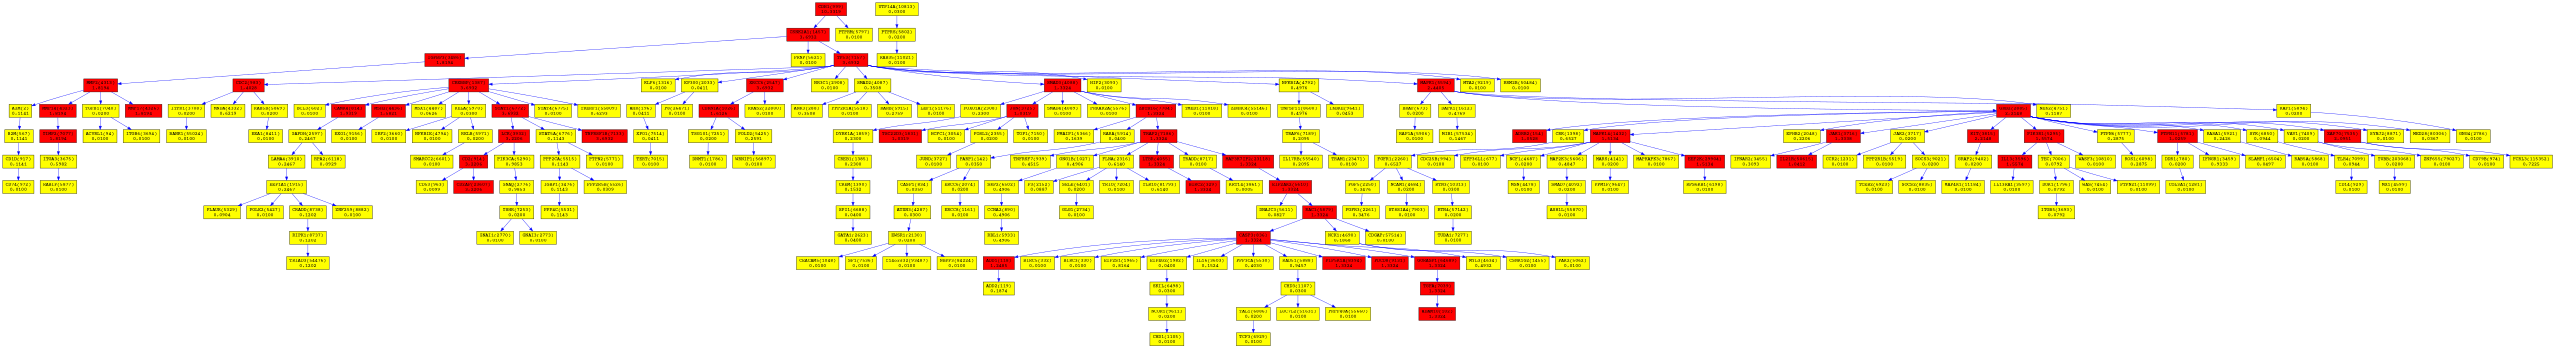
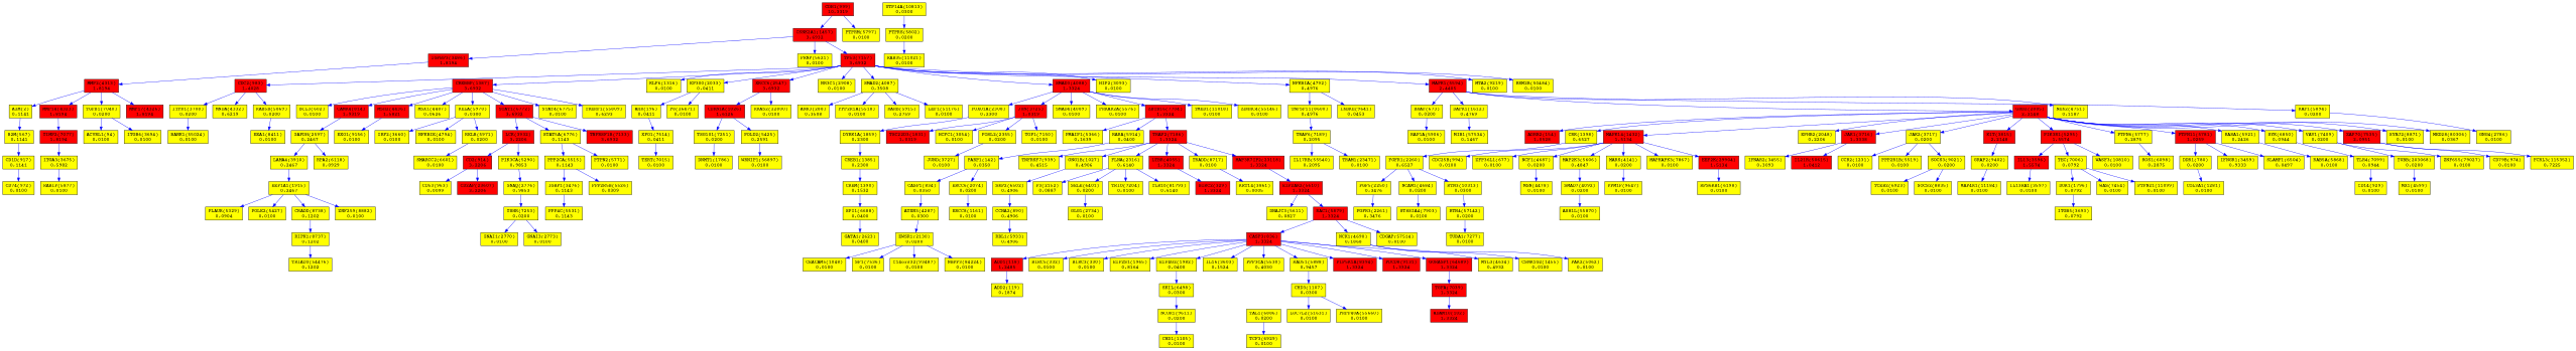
  digraph {
    fontname="Courier Prime"
    node [fillcolor=yellow fontname="Courier Prime" shape=box style=filled]
    edge [color=blue fontname="Courier Prime"]
    n1 [fillcolor=red label="ADD1(118)\n1,2485"]
    n2 [label="ADD2(119)\n0,1874"]
    n3 [label="PARP1(142)\n0,0350"]
    n4 [label="CASP1(834)\n0,0350"]
    n5 [label="ERCC6(2074)\n0,0200"]
    n6 [label="ATXN3(4287)\n0,0300"]
    n7 [label="ERCC8(1161)\n0,0100"]
    n8 [fillcolor=red label="ADRB2(154)\n1,0528"]
    n9 [label="AHR(196)\n0,0411"]
    n10 [label="XPO1(7514)\n0,0411"]
    n11 [label="TERT(7015)\n0,0100"]
    n12 [label="A2M(2)\n0,1141"]
    n13 [label="B2M(567)\n0,1141"]
    n14 [label="CD1D(917)\n0,1141"]
    n15 [label="ACVRL1(94)\n0,0100"]
    n16 [label="BIRC5(332)\n0,0100"]
    n17 [fillcolor=red label="ADAM10(102)\n1,3324"]
    n18 [label="CD74(972)\n0,0100"]
    n19 [label="BRAF(673)\n0,0200"]
    n20 [label="RAP1A(5906)\n0,0100"]
    n21 [label="DDR1(780)\n0,0200"]
    n22 [label="COL3A1(1281)\n0,0100"]
    n23 [label="EWSR1(2130)\n0,0200"]
    n24 [fillcolor=red label="CASP3(836)\n1,3324"]
    n25 [label="BIRC3(330)\n0,0100"]
    n26 [label="EIF2S1(1965)\n0,8164"]
    n27 [label="EIF4G2(1982)\n0,0400"]
    n28 [label="IL16(3603)\n0,1524"]
    n29 [label="PPP3CA(5530)\n0,4030"]
    n30 [label="RAD51(5888)\n0,9457"]
    n31 [fillcolor=red label="PIP5K1A(8394)\n1,3324"]
    n32 [fillcolor=red label="PDCD8(9131)\n1,3324"]
    n33 [fillcolor=red label="GORASP1(64689)\n1,3324"]
    n34 [label="MYL3(4634)\n0,4932"]
    n35 [label="SKIL(6498)\n0,0300"]
    n36 [label="CHD3(1107)\n0,0300"]
    n37 [fillcolor=red label="TGFA(7039)\n1,3324"]
    n38 [fillcolor=red label="BIRC2(329)\n1,3324"]
    n39 [fillcolor=red label="CD2(914)\n3,2206"]
    n40 [label="CD53(963)\n0,0099"]
    n41 [fillcolor=red label="CD2AP(23607)\n3,2206"]
    n42 [label="TNFRSF7(939)\n0,4515"]
    n43 [label="CCNA2(890)\n0,4906"]
    n44 [label="RBL1(5933)\n0,4906"]
    n45 [fillcolor=red label="CDC2(983)\n1,4028"]
    n46 [label="ITPR1(3708)\n0,0200"]
    n47 [label="MNDA(4332)\n0,6219"]
    n48 [label="RAB5B(5869)\n0,0200"]
    n49 [label="BANK1(55024)\n0,0100"]
    n50 [label="EEA1(8411)\n0,0100"]
    n51 [fillcolor=red label="CDH1(999)\n10,3319"]
    n52 [fillcolor=red label="CSNK2A1(1457)\n3,6932"]
    n53 [label="PTPRM(5797)\n0,0100"]
    n54 [fillcolor=red label="IGFBP3(3486)\n1,8194"]
    n55 [label="PRNP(5621)\n0,0100"]
    n56 [fillcolor=red label="TP53(7157)\n3,6932"]
    n57 [fillcolor=red label="CDKN1A(1026)\n1,6126"]
    n58 [label="TSG101(7251)\n0,0200"]
    n59 [label="POLD2(5425)\n0,2591"]
    n60 [label="DNMT1(1786)\n0,0100"]
    n61 [label="WRNIP1(56897)\n0,0100"]
    n62 [label="TAL1(6886)\n0,0200"]
    n63 [label="LUC7L2(51631)\n0,0100"]
    n64 [label="PRPF40A(55660)\n0,0100"]
    n65 [label="TCF3(6929)\n0,0100"]
    n66 [label="CDC25B(994)\n0,0100"]
    n67 [label="GNG1B(1027)\n0,4906"]
    n68 [label="SKP2(6502)\n0,4906"]
    n69 [label="CCR2(1231)\n0,0100"]
    n70 [label="BCL3(602)\n0,0100"]
    n71 [label="CREB1(1385)\n0,2300"]
    n72 [label="CREM(1390)\n0,1532"]
    n73 [label="SPI1(6688)\n0,0400"]
    n74 [fillcolor=red label="CREBBP(1387)\n3,6932"]
    n75 [fillcolor=red label="CAMK4(814)\n1,9319"]
    n76 [fillcolor=red label="MSH2(4436)\n1,5821"]
    n77 [label="MSX1(4487)\n0,0626"]
    n78 [label="RELA(5970)\n0,0300"]
    n79 [fillcolor=red label="STAT1(6772)\n3,6932"]
    n80 [label="STAT4(6775)\n0,0100"]
    n81 [label="TRERF1(55809)\n0,6293"]
    n82 [label="GAPDH(2597)\n0,2467"]
    n83 [label="EXO1(9156)\n0,0100"]
    n84 [label="IRF2(3660)\n0,0100"]
    n85 [label="NFKBIE(4794)\n0,0100"]
    n86 [label="RELB(5971)\n0,0200"]
    n87 [fillcolor=red label="LCK(3932)\n3,2206"]
    n88 [label="STAT5A(6776)\n0,1143"]
    n89 [fillcolor=red label="TNFRSF1B(7133)\n3,6932"]
    n90 [label="LAMA4(3910)\n0,2467"]
    n91 [label="RPA2(6118)\n0,0929"]
    n92 [label="GATA1(2623)\n0,0400"]
    n93 [label="CRK(1398)\n0,6527"]
    n94 [label="FGFR1(2260)\n0,6527"]
    n95 [label="FGF5(2250)\n0,3476"]
    n96 [label="NCAM1(4684)\n0,0200"]
    n97 [label="RTN3(10313)\n0,0300"]
    n98 [label="ZFP36L1(677)\n0,0100"]
    n99 [fillcolor=red label="MMP2(4313)\n1,8194"]
    n100 [label="KLF6(1316)\n0,0100"]
    n101 [label="EP300(2033)\n0,0411"]
    n102 [fillcolor=red label="XRCC6(2547)\n3,6932"]
    n103 [label="NR3C1(2908)\n0,0100"]
    n104 [label="SMAD2(4087)\n0,3508"]
    n105 [fillcolor=red label="SMAD3(4088)\n1,3324"]
    n106 [label="HIP2(3093)\n0,0100"]
    n107 [label="NFKBIA(4792)\n0,4976"]
    n108 [fillcolor=red label="MAPK1(5594)\n2,4405"]
    n109 [label="MTA2(9219)\n0,0100"]
    n110 [label="RRM2B(50484)\n0,0100"]
    n111 [fillcolor=red label="MAPK14(1432)\n1,5134"]
    n112 [label="NCF1(4687)\n0,0200"]
    n113 [label="MAP2K3(5606)\n0,4847"]
    n114 [label="MARS(4141)\n0,0200"]
    n115 [label="MAPKAPK3(7867)\n0,0100"]
    n116 [fillcolor=red label="EEF2K(29904)\n1,5134"]
    n117 [label="MSN(4478)\n0,0100"]
    n118 [label="SMAD7(4092)\n0,0200"]
    n119 [label="PPM1F(9647)\n0,0100"]
    n120 [label="RPS6KB1(6198)\n0,0100"]
    n121 [label="CD14(929)\n0,0100"]
    n122 [label="DAPK1(1612)\n0,4769"]
    n123 [label="MIB1(57534)\n0,1467"]
    n124 [fillcolor=red label="TSC22D3(1831)\n1,0319"]
    n125 [label="EEF1A1(1915)\n0,2467"]
    n126 [label="PLAUR(5329)\n0,0904"]
    n127 [label="POLE2(5427)\n0,0100"]
    n128 [label="CRADD(8738)\n0,1202"]
    n129 [label="ZNF259(8882)\n0,0100"]
    n130 [label="RIPK1(8737)\n0,1202"]
    n131 [label="NCOR1(9611)\n0,0200"]
    n132 [label="P8(26471)\n0,0100"]
    n133 [label="EPHB2(2048)\n0,2206"]
    n134 [label="CEACAM5(1048)\n0,0100"]
    n135 [label="SF1(7536)\n0,0100"]
    n136 [label="C14orf32(93487)\n0,0100"]
    n137 [label="NBPF3(84224)\n0,0100"]
    n138 [label="F3(2152)\n0,0887"]
    n139 [label="DOK1(1796)\n0,0792"]
    n140 [label="ITGB5(3693)\n0,0792"]
    n141 [label="FGFR3(2261)\n0,3476"]
    n142 [label="ST8SIA4(7903)\n0,0100"]
    n143 [label="RTN4(57142)\n0,0200"]
    n144 [label="DYRK1A(1859)\n0,2300"]
    n145 [label="FLNA(2316)\n0,6140"]
    n146 [label="SELE(6401)\n0,0200"]
    n147 [label="TRIO(7204)\n0,0100"]
    n148 [label="TLR10(81793)\n0,6140"]
    n149 [label="GLG1(2734)\n0,0100"]
    n150 [label="CD79B(974)\n0,0100"]
    n151 [label="FOXO1A(2308)\n0,2300"]
    n152 [label="RRAS2(22800)\n0,0100"]
    n153 [label="GNAI1(2770)\n0,0100"]
    n154 [label="GNAI3(2773)\n0,0100"]
    n155 [label="GNAQ(2776)\n0,9853"]
    n156 [label="TSHR(7253)\n0,0200"]
    n157 [fillcolor=red label="GRB2(2885)\n2,2148"]
    n158 [fillcolor=red label="JAK1(3716)\n1,3338"]
    n159 [label="JAK2(3717)\n0,0200"]
    n160 [fillcolor=red label="KIT(3815)\n2,2148"]
    n161 [fillcolor=red label="PIK3R1(5295)\n1,5574"]
    n162 [label="PTPN6(5777)\n0,2875"]
    n163 [fillcolor=red label="PTPN11(5781)\n1,0259"]
    n164 [label="RASA1(5921)\n0,2426"]
    n165 [label="SYK(6850)\n0,0944"]
    n166 [label="VAV1(7409)\n0,0200"]
    n167 [fillcolor=red label="ZAP70(7535)\n2,0951"]
    n168 [label="SYNJ2(8871)\n0,0100"]
    n169 [label="MED28(80306)\n0,0367"]
    n170 [label="IFNAR2(3455)\n0,3093"]
    n171 [fillcolor=red label="IL21R(50615)\n1,0412"]
    n172 [label="PPP2R1B(5519)\n0,0100"]
    n173 [label="SOCS3(9021)\n0,0200"]
    n174 [label="GRAP2(9402)\n0,0200"]
    n175 [fillcolor=red label="IL13(3596)\n1,5574"]
    n176 [label="TEC(7006)\n0,0792"]
    n177 [label="WASF3(10810)\n0,0100"]
    n178 [label="ROS1(6098)\n0,2875"]
    n179 [label="IFNGR1(3459)\n0,9333"]
    n180 [label="SLAMF1(6504)\n0,0497"]
    n181 [label="RAB5A(5868)\n0,0100"]
    n182 [label="TLR4(7099)\n0,0944"]
    n183 [label="TUBB(203068)\n0,0200"]
    n184 [label="ZNF655(79027)\n0,0100"]
    n185 [label="FCRL3(115352)\n0,7225"]
    n186 [label="HCFC1(3054)\n0,0100"]
    n187 [label="CHD1(1105)\n0,0100"]
    n188 [label="IL13RA1(3597)\n0,0100"]
    n189 [label="ITGA3(3675)\n0,5982"]
    n190 [label="RABIF(5877)\n0,0100"]
    n191 [label="TCEB2(6923)\n0,0100"]
    n192 [label="SOCS2(8835)\n0,0100"]
    n193 [fillcolor=red label="JUN(3725)\n1,0319"]
    n194 [label="FOSL2(2355)\n0,0200"]
    n195 [label="TOP1(7150)\n0,0100"]
    n196 [label="JUND(3727)\n0,0100"]
    n197 [label="ANK3(288)\n0,3508"]
    n198 [label="MAP4K1(11184)\n0,0100"]
    n199 [fillcolor=red label="MMP14(4323)\n1,8194"]
    n200 [label="TGFB1(7040)\n0,0200"]
    n201 [fillcolor=red label="MMP17(4326)\n1,8194"]
    n202 [label="PIK3CA(5290)\n0,9853"]
    n203 [fillcolor=red label="LTBR(4055)\n1,3324"]
    n204 [label="PPP2R1A(5518)\n0,0100"]
    n205 [label="RARB(5915)\n0,2759"]
    n206 [label="LEF1(51176)\n0,0100"]
    n207 [label="SMAD4(4089)\n0,0100"]
    n208 [label="PRKAR2A(5576)\n0,0100"]
    n209 [fillcolor=red label="ZBTB16(7704)\n1,3324"]
    n210 [label="TMED1(11018)\n0,0100"]
    n211 [label="ZDHHC4(55146)\n0,0100"]
    n212 [label="PMAIP1(5366)\n0,1639"]
    n213 [label="RARA(5914)\n0,0400"]
    n214 [fillcolor=red label="TRAF2(7186)\n1,3324"]
    n215 [label="ASH1L(55870)\n0,0100"]
    n216 [label="IGBP1(3476)\n0,1143"]
    n217 [label="PPP4C(5531)\n0,1143"]
    n218 [fillcolor=red label="TIMP2(7077)\n1,8194"]
    n219 [label="ITGB6(3694)\n0,0100"]
    n220 [label="MX1(4599)\n0,0100"]
    n221 [label="CSNK1G2(1455)\n0,0100"]
    n222 [label="NCK1(4690)\n0,1868"]
    n223 [label="PAK2(5062)\n0,0100"]
    n224 [label="NEK2(4751)\n0,1187"]
    n225 [label="TNFSF11(8600)\n0,4976"]
    n226 [label="IKBKE(9641)\n0,0453"]
    n227 [label="TRAF6(7189)\n0,2095"]
    n228 [label="WAS(7454)\n0,0100"]
    n229 [label="PTPN21(11099)\n0,0100"]
    n230 [label="KRT14(3861)\n0,0005"]
    n231 [label="PPP2CA(5515)\n0,1143"]
    n232 [label="PPP2R5B(5526)\n0,0309"]
    n233 [label="RAF1(5894)\n0,0200"]
    n234 [label="GNG4(2786)\n0,0100"]
    n235 [fillcolor=red label="EIF2AK2(5610)\n1,3324"]
    n236 [label="DNAJC3(5611)\n0,0827"]
    n237 [fillcolor=red label="RAC1(5879)\n1,3324"]
    n238 [label="CDGAP(57514)\n0,0100"]
    n239 [label="SMARCC2(6601)\n0,0100"]
    n240 [label="UTP14A(10813)\n0,0300"]
    n241 [label="PTPRS(5802)\n0,0200"]
    n242 [label="PTPN2(5771)\n0,0100"]
    n243 [label="TRADD(8717)\n0,0100"]
    n244 [fillcolor=red label="MAP3K7IP2(23118)\n1,3324"]
    n245 [label="IL17RB(55540)\n0,2095"]
    n246 [label="TRAM1(23471)\n0,0100"]
    n247 [label="TUBA1(7277)\n0,0100"]
    n248 [label="RAB35(11021)\n0,0100"]
    n249 [label="TRIAD3(54476)\n0,1202"]
    n1 -> n2
    n3 -> n4
    n3 -> n5
    n4 -> n6
    n5 -> n7
    n6 -> n23
    n9 -> n10
    n10 -> n11
    n12 -> n13
    n13 -> n14
    n14 -> n18
    n19 -> n20
    n21 -> n22
    n23 -> n134
    n23 -> n135
    n23 -> n136
    n23 -> n137
    n24 -> n1
    n24 -> n16
    n24 -> n25
    n24 -> n26
    n24 -> n27
    n24 -> n28
    n24 -> n29
    n24 -> n30
    n24 -> n31
    n24 -> n32
    n24 -> n33
    n24 -> n34
    n27 -> n35
    n30 -> n36
    n33 -> n37
    n35 -> n131
-   n36 -> n62
    n36 -> n63
    n36 -> n64
    n37 -> n17
    n39 -> n40
    n39 -> n41
    n43 -> n44
    n45 -> n46
    n45 -> n47
    n45 -> n48
    n46 -> n49
    n48 -> n50
    n51 -> n52
    n51 -> n53
    n52 -> n54
    n52 -> n55
    n52 -> n56
    n54 -> n99
    n56 -> n45
    n56 -> n74
    n56 -> n100
    n56 -> n101
    n56 -> n102
    n56 -> n103
    n56 -> n104
    n56 -> n105
    n56 -> n106
    n56 -> n107
    n56 -> n108
    n56 -> n109
    n56 -> n110
    n57 -> n58
    n57 -> n59
    n58 -> n60
    n59 -> n61
    n62 -> n65
    n67 -> n68
    n68 -> n43
    n71 -> n72
    n72 -> n73
    n73 -> n92
    n74 -> n70
    n74 -> n75
    n74 -> n76
    n74 -> n77
    n74 -> n78
    n74 -> n79
    n74 -> n80
    n74 -> n81
    n75 -> n82
    n76 -> n83
    n78 -> n84
    n78 -> n85
    n78 -> n86
    n79 -> n87
    n79 -> n88
    n79 -> n89
    n82 -> n90
    n82 -> n91
    n86 -> n239
    n87 -> n39
    n87 -> n202
    n88 -> n231
    n88 -> n242
    n90 -> n125
    n93 -> n94
    n94 -> n95
    n94 -> n96
    n94 -> n97
    n95 -> n141
    n96 -> n142
    n97 -> n143
    n99 -> n12
    n99 -> n199
    n99 -> n200
    n99 -> n201
    n101 -> n9
    n101 -> n132
    n102 -> n57
    n102 -> n152
    n104 -> n197
    n104 -> n204
    n104 -> n205
    n104 -> n206
    n105 -> n151
    n105 -> n193
    n105 -> n207
    n105 -> n208
    n105 -> n209
    n105 -> n210
    n105 -> n211
    n107 -> n225
    n107 -> n226
    n108 -> n19
    n108 -> n122
    n108 -> n157
    n108 -> n224
    n108 -> n233
    n111 -> n66
    n111 -> n98
    n111 -> n112
    n111 -> n113
    n111 -> n114
    n111 -> n115
    n111 -> n116
    n112 -> n117
    n113 -> n118
    n114 -> n119
    n116 -> n120
    n118 -> n215
    n122 -> n123
    n125 -> n126
    n125 -> n127
    n125 -> n128
    n125 -> n129
    n128 -> n130
    n130 -> n249
    n131 -> n187
    n139 -> n140
    n143 -> n247
    n144 -> n71
    n145 -> n138
    n145 -> n146
    n145 -> n147
    n145 -> n148
    n146 -> n149
    n151 -> n144
    n155 -> n156
    n156 -> n153
    n156 -> n154
    n157 -> n8
    n157 -> n93
    n157 -> n111
    n157 -> n133
    n157 -> n158
    n157 -> n159
    n157 -> n160
    n157 -> n161
    n157 -> n162
    n157 -> n163
    n157 -> n164
    n157 -> n165
    n157 -> n166
    n157 -> n167
    n157 -> n168
    n157 -> n169
    n158 -> n170
    n158 -> n171
    n159 -> n69
    n159 -> n172
    n159 -> n173
    n160 -> n174
    n161 -> n175
    n161 -> n176
    n161 -> n177
    n162 -> n178
    n163 -> n21
    n163 -> n179
    n163 -> n180
    n164 -> n181
    n165 -> n182
    n166 -> n183
    n166 -> n184
    n167 -> n150
    n167 -> n185
    n173 -> n191
    n173 -> n192
    n174 -> n198
    n175 -> n188
    n176 -> n139
    n176 -> n228
    n176 -> n229
    n182 -> n121
    n183 -> n220
    n189 -> n190
    n193 -> n124
    n193 -> n186
    n193 -> n194
    n193 -> n195
    n194 -> n196
    n199 -> n218
    n200 -> n15
    n200 -> n219
    n202 -> n155
    n203 -> n38
    n209 -> n212
    n209 -> n213
    n209 -> n214
    n213 -> n3
    n214 -> n42
    n214 -> n67
    n214 -> n145
    n214 -> n203
    n214 -> n243
    n214 -> n244
    n216 -> n217
    n218 -> n189
    n222 -> n221
    n222 -> n223
    n225 -> n227
    n227 -> n245
    n227 -> n246
    n231 -> n216
    n231 -> n232
    n233 -> n234
    n235 -> n236
    n235 -> n237
    n237 -> n24
    n237 -> n222
    n237 -> n238
    n240 -> n241
    n241 -> n248
    n243 -> n230
    n244 -> n235
  }
